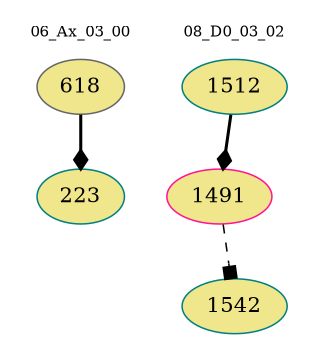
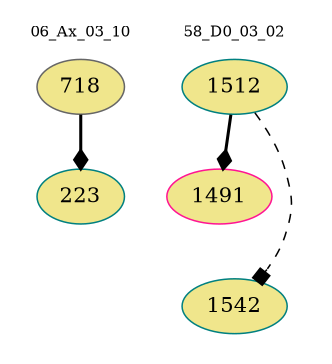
  digraph {
    node [color=teal fillcolor=khaki style=filled]
    edge [arrowhead=diamond color=black style=bold]
-   n1 [color=gray40 label=618]
+   n1 [color=gray40 label=718]
    n2 [label=223]
    n3 [label=1512]
    n4 [color=deeppink label=1491]
    n5 [label=1542]
    subgraph cluster_1 {
      color=white
      fontsize=10
-     label="06_Ax_03_00"
+     label="06_Ax_03_10"
      n1
      n2
    }
    subgraph cluster_2 {
      color=white
      fontsize=10
-     label="08_D0_03_02"
+     label="58_D0_03_02"
      n3
      n4
      n5
    }
    n1 -> n2
    n3 -> n4
-   n4 -> n5 [arrowhead=box style=dashed]
+   n3 -> n5 [arrowhead=box style=dashed]
  }
